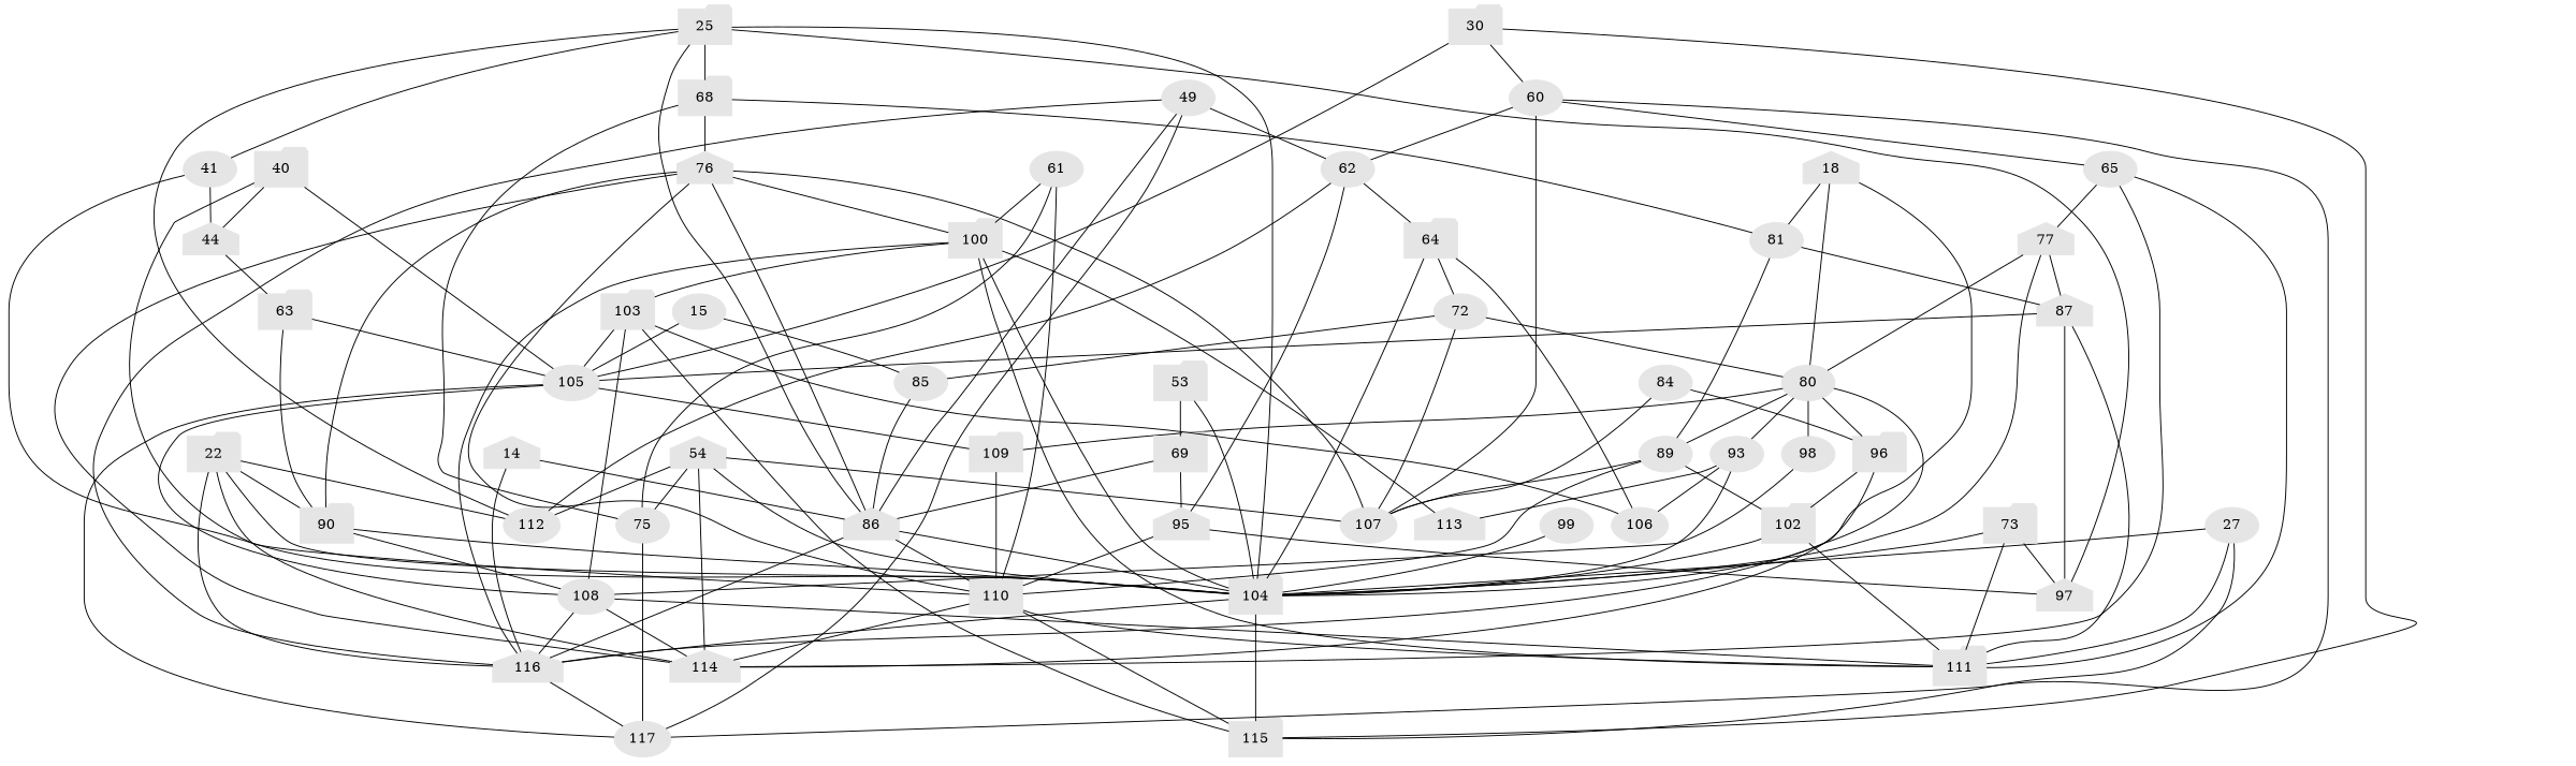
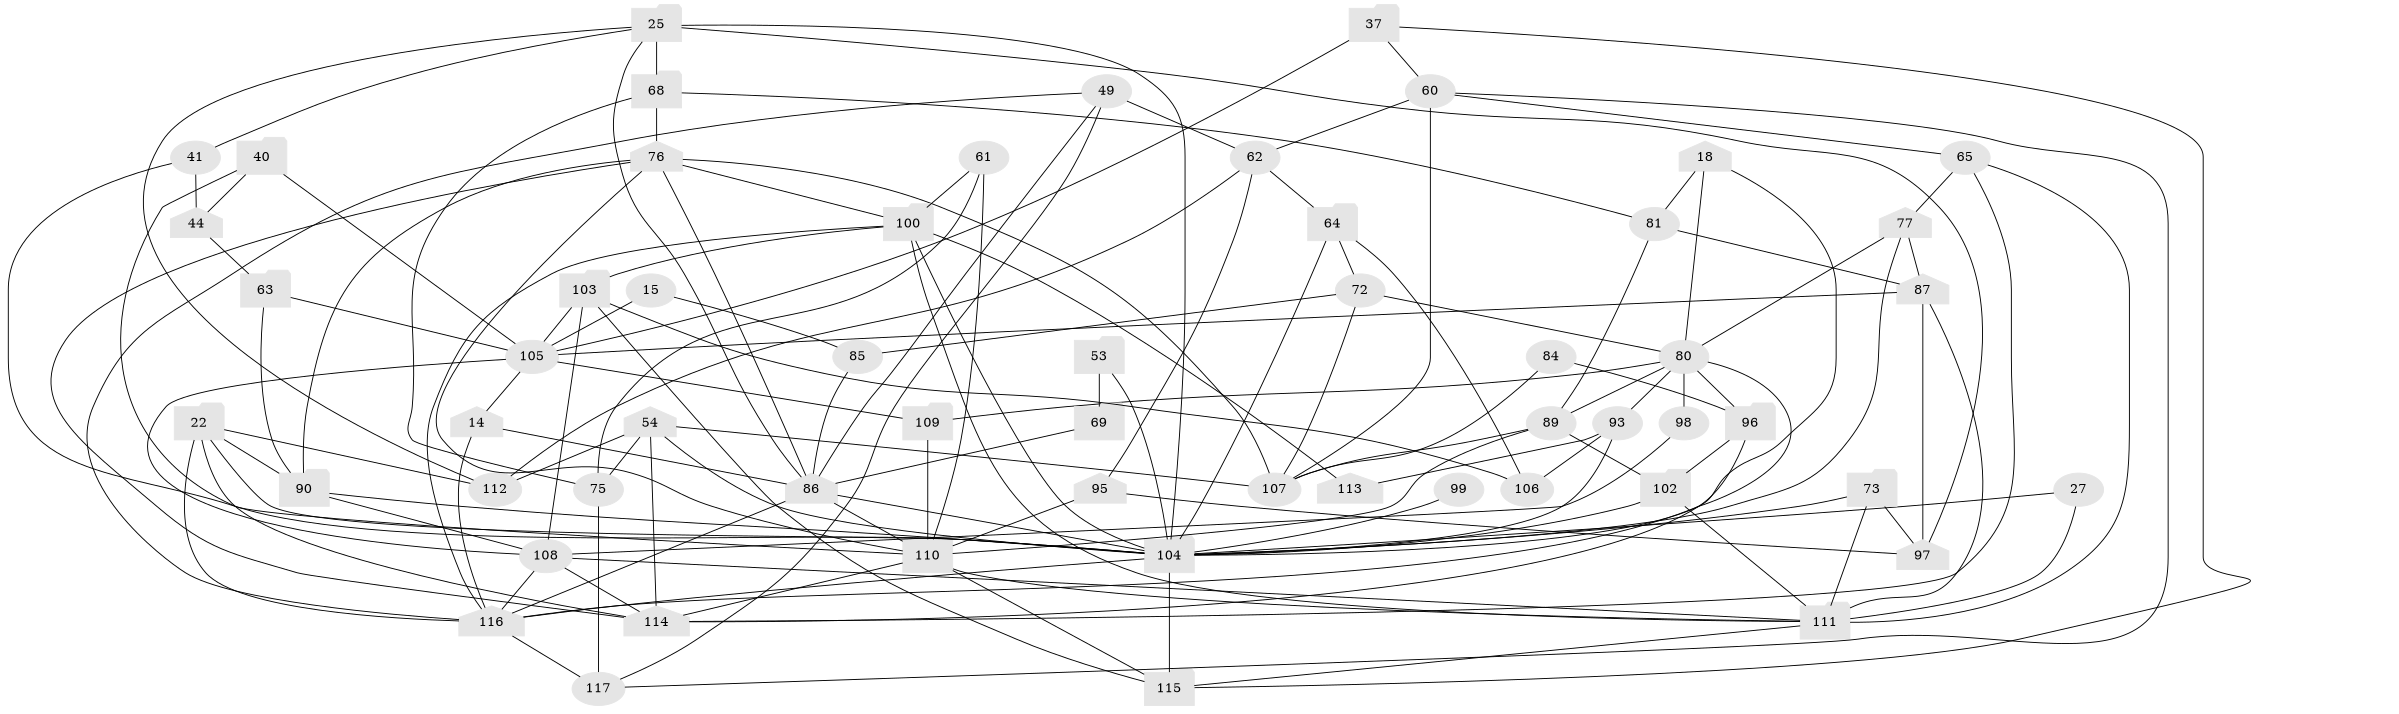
  graph {
    node [color=gray90 shape=ellipse style=filled]
    86 [shape=house super="+13"]
    116 [shape=house super="+19+91"]
    104 [shape=folder super="+2+94+82+78"]
    110 [shape=folder super="+55+17"]
    14 [shape=house]
    117 [super="+24"]
    15
    85
    105 [super="+36"]
    96 [shape=folder]
    114 [shape=house super="+74"]
    102 [shape=folder]
    109 [shape=folder]
    108 [super="+88"]
    80 [super="+48+66"]
    89
    93
    98 [super="+92"]
    18 [shape=house]
    81
    87 [shape=house super="+70"]
    115 [shape=folder super="+12+42"]
    22 [shape=folder super="+9"]
    90 [shape=folder super="+33"]
    112
    25 [shape=folder]
    41
    68 [shape=folder]
    97 [shape=house super="+47"]
    44 [shape=house]
    75
    76 [shape=house super="+31"]
    27
    111 [shape=folder super="+58+83"]
    60 [super="+45"]
    62
    107 [super="+28+52"]
    65 [super="+23"]
-   37 [shape=folder label=30]
+   37 [shape=folder]
    40 [shape=folder]
    63 [shape=folder super="+20"]
    49
    64 [shape=folder]
    95 [shape=house super="+51"]
    53 [shape=folder]
    69 [shape=folder]
    54 [shape=house super="+50"]
    77 [shape=house]
    61
    100 [shape=folder super="+10+57"]
    113 [shape=house]
    103 [shape=folder super="+79"]
    72
    106 [super="+46"]
    73 [shape=folder]
    84
    99
    86 -- 116
    86 -- 104
    86 -- 110 [weight=2]
    116 -- 117
    104 -- 116
    104 -- 115
    110 -- 114
    110 -- 115
    110 -- 111
    14 -- 86 [weight=2]
    14 -- 116 [weight=2]
    15 -- 85
    15 -- 105 [weight=2]
    85 -- 86
-   105 -- 117
+   105 -- 14
    105 -- 109
    105 -- 108
    96 -- 114
    96 -- 102
    102 -- 104
    102 -- 111 [weight=2]
    109 -- 110
    108 -- 116
    108 -- 114
    108 -- 111
    80 -- 116
    80 -- 96
    80 -- 109
    80 -- 89
    80 -- 93
    80 -- 98 [weight=3]
    89 -- 110
    89 -- 102
    89 -- 107
    93 -- 104
    93 -- 113
    93 -- 106
    98 -- 108
    18 -- 104
    18 -- 80
    18 -- 81
    81 -- 89
    81 -- 87 [weight=2]
    87 -- 105 [weight=2]
    87 -- 97
    87 -- 111
    22 -- 116
    22 -- 104 [weight=2]
    22 -- 114
    22 -- 90 [weight=2]
    22 -- 112
    90 -- 104
    90 -- 108
    25 -- 86
    25 -- 104
    25 -- 112
    25 -- 41
    25 -- 68
    25 -- 97 [weight=2]
    41 -- 104
    41 -- 44
    68 -- 81
    68 -- 75
    68 -- 76
    44 -- 63 [weight=2]
    75 -- 117
    76 -- 86
    76 -- 110 [weight=2]
    76 -- 114
    76 -- 90
    76 -- 107
    76 -- 100 [weight=2]
    27 -- 104
    27 -- 111
-   27 -- 115
+   111 -- 115
    60 -- 117
    60 -- 62
    60 -- 107
    60 -- 65
    62 -- 112
    62 -- 64
    62 -- 95
    65 -- 114
    65 -- 111
    65 -- 77
    37 -- 105 [weight=2]
    37 -- 115
    37 -- 60
    40 -- 110
    40 -- 105
    40 -- 44
    63 -- 105
    63 -- 90 [weight=2]
    49 -- 86
    49 -- 116
    49 -- 117
    49 -- 62
    64 -- 104
    64 -- 72
    64 -- 106
    95 -- 110 [weight=3]
    95 -- 97
    53 -- 104
    53 -- 69
    69 -- 86 [weight=2]
-   69 -- 95
    54 -- 104
    54 -- 114
    54 -- 112
    54 -- 75
    54 -- 107
    77 -- 104
    77 -- 80
    77 -- 87
    61 -- 110 [weight=3]
    61 -- 75
    61 -- 100 [weight=2]
    100 -- 116
    100 -- 104 [weight=3]
    100 -- 111 [weight=2]
    100 -- 113
    100 -- 103
    103 -- 105 [weight=2]
    103 -- 108
    103 -- 115 [weight=2]
    103 -- 106
    72 -- 85
    72 -- 80
    72 -- 107 [weight=2]
    73 -- 104
    73 -- 97
    73 -- 111
    84 -- 96
    84 -- 107 [weight=2]
    99 -- 104 [weight=3]
  }
